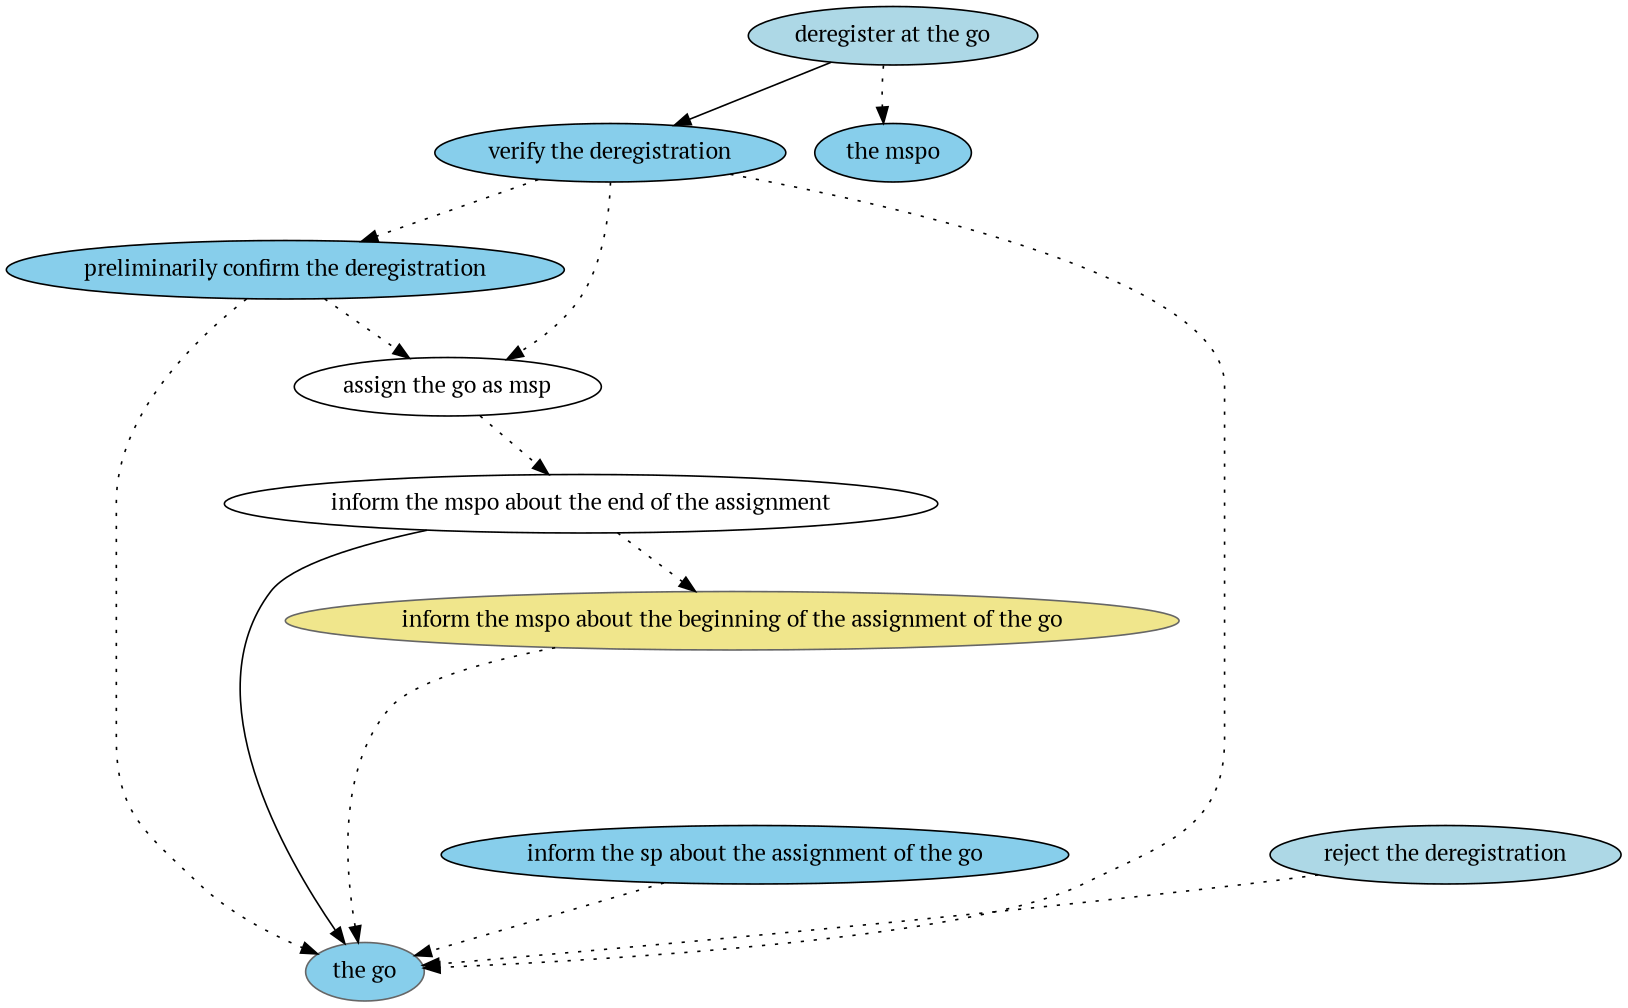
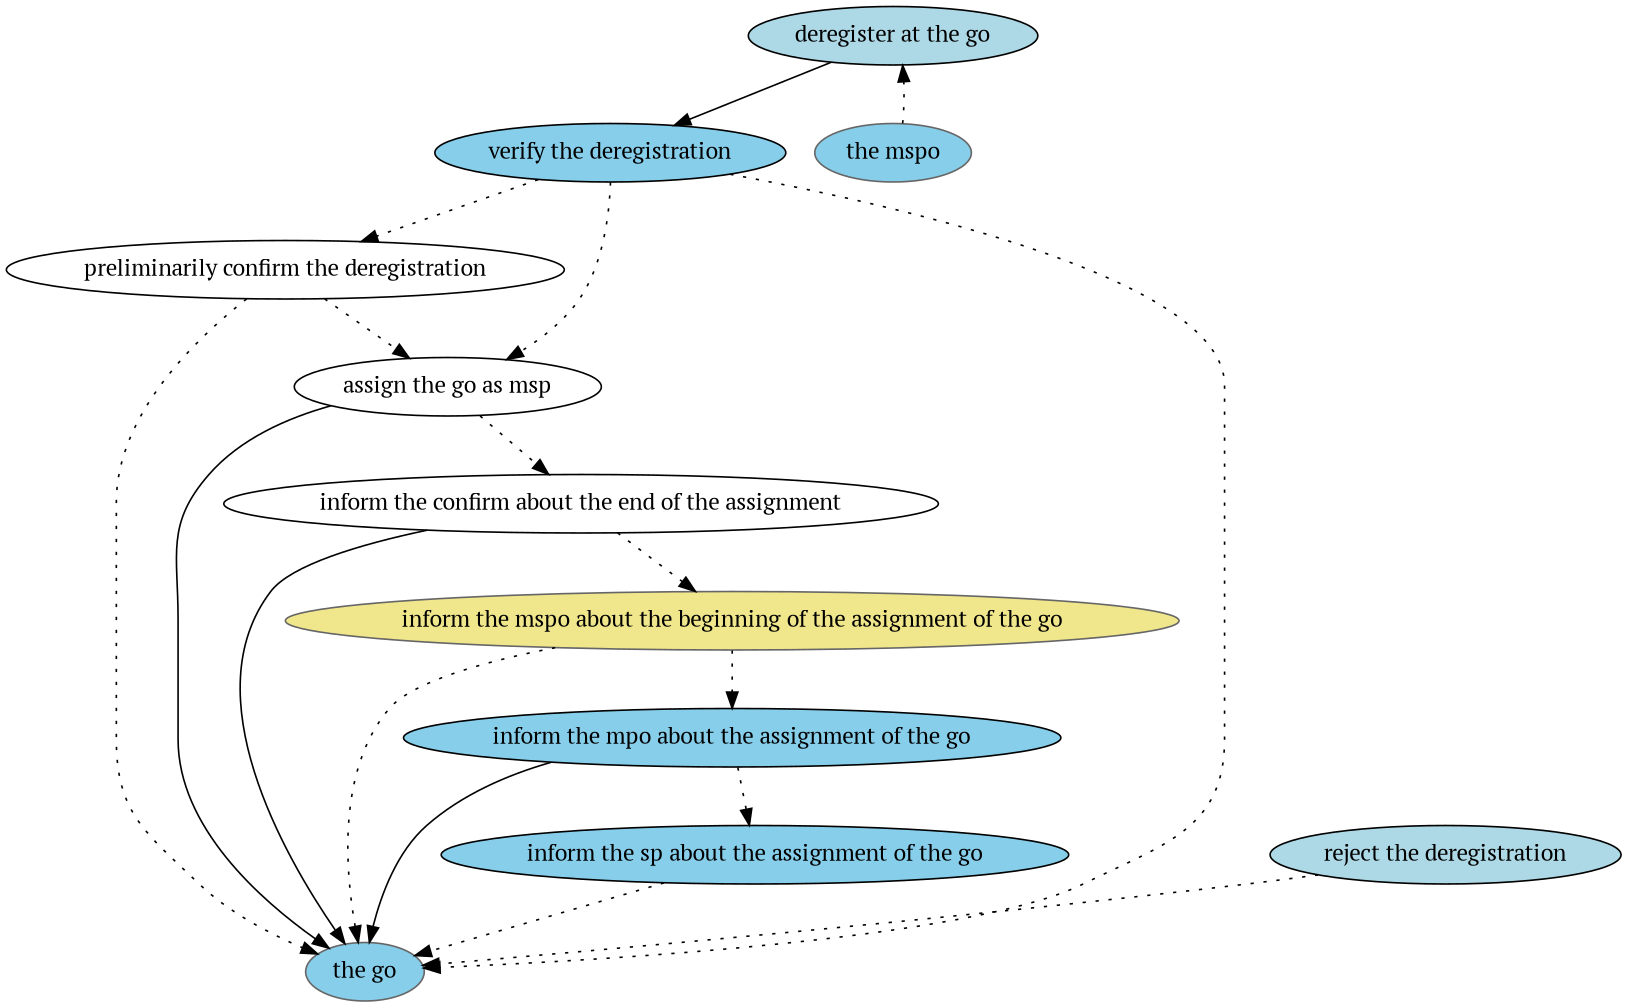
  strict digraph {
    fontname="PT Serif"
    node [color=black fillcolor=skyblue fontname="PT Serif" style=filled]
    edge [attrs="{'type': 'actor performer', 'label': 'actor performer'}" fontname="PT Serif" style=dotted]
    "deregister at the go" [attrs="{'type': 'Activity', 'label': 'deregister at the go'}" fillcolor=lightblue]
    "verify the deregistration" [attrs="{'type': 'Activity', 'label': 'verify the deregistration'}"]
-   "the mspo" [attrs="{'type': 'Actor', 'label': 'the mspo'}"]
-   "preliminarily confirm the deregistration" [attrs="{'type': 'Activity', 'label': 'preliminarily confirm the deregistration'}"]
+   "the mspo" [attrs="{'type': 'Actor', 'label': 'the mspo'}" color=gray40]
+   "preliminarily confirm the deregistration" [attrs="{'type': 'Activity', 'label': 'preliminarily confirm the deregistration'}" fillcolor=white]
    "the go" [attrs="{'type': 'Actor', 'label': 'the go'}" color=gray40]
    "assign the go as msp" [attrs="{'type': 'Activity', 'label': 'assign the go as msp'}" fillcolor=white]
    "reject the deregistration" [attrs="{'type': 'Activity', 'label': 'reject the deregistration'}" fillcolor=lightblue]
-   "inform the mspo about the end of the assignment" [attrs="{'type': 'Activity', 'label': 'inform the mspo about the end of the assignment'}" fillcolor=white]
+   "inform the mspo about the end of the assignment" [attrs="{'type': 'Activity', 'label': 'inform the mspo about the end of the assignment'}" fillcolor=white label="inform the confirm about the end of the assignment"]
    "inform the mspo about the beginning of the assignment of the go" [attrs="{'type': 'Activity', 'label': 'inform the mspo about the beginning of the assignment of the go'}" color=gray40 fillcolor=khaki]
+   "inform the mpo about the assignment of the go" [attrs="{'type': 'Activity', 'label': 'inform the mpo about the assignment of the go'}"]
    "inform the sp about the assignment of the go" [attrs="{'type': 'Activity', 'label': 'inform the sp about the assignment of the go'}"]
    "deregister at the go" -> "verify the deregistration" [attrs="{'type': 'flow', 'label': 'flow'}" style=solid]
-   "deregister at the go" -> "the mspo"
+   "the mspo" -> "deregister at the go"
    "verify the deregistration" -> "preliminarily confirm the deregistration" [attrs="{'type': 'flow', 'label': 'flow'}"]
    "verify the deregistration" -> "the go"
    "verify the deregistration" -> "assign the go as msp" [attrs="{'type': 'flow', 'label': 'flow'}"]
    "preliminarily confirm the deregistration" -> "the go"
    "preliminarily confirm the deregistration" -> "assign the go as msp" [attrs="{'type': 'flow', 'label': 'flow'}"]
+   "assign the go as msp" -> "the go" [style=solid]
    "assign the go as msp" -> "inform the mspo about the end of the assignment" [attrs="{'type': 'flow', 'label': 'flow'}"]
    "reject the deregistration" -> "the go"
    "inform the mspo about the end of the assignment" -> "the go" [style=solid]
    "inform the mspo about the end of the assignment" -> "inform the mspo about the beginning of the assignment of the go" [attrs="{'type': 'flow', 'label': 'flow'}"]
    "inform the mspo about the beginning of the assignment of the go" -> "the go"
+   "inform the mspo about the beginning of the assignment of the go" -> "inform the mpo about the assignment of the go" [attrs="{'type': 'flow', 'label': 'flow'}"]
+   "inform the mpo about the assignment of the go" -> "the go" [style=solid]
+   "inform the mpo about the assignment of the go" -> "inform the sp about the assignment of the go" [attrs="{'type': 'flow', 'label': 'flow'}"]
    "inform the sp about the assignment of the go" -> "the go"
  }
